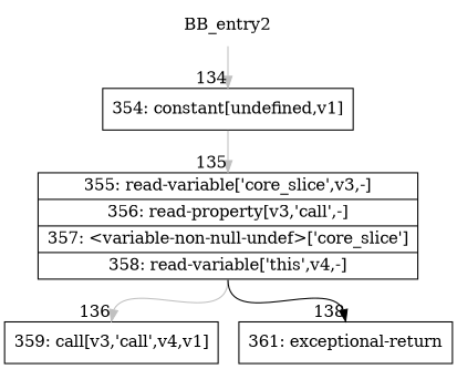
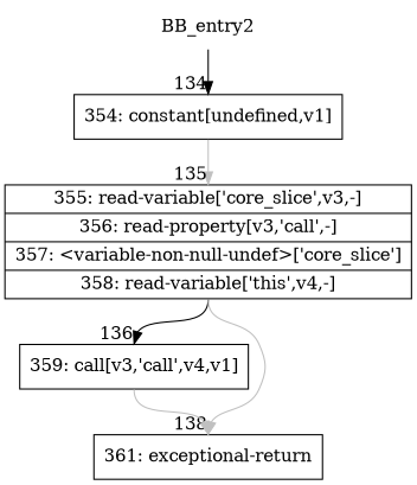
  digraph {
    rankdir=TD
    node [shape=record]
    edge [headport=n tailport=s color=gray]
    n1 [label=BB_entry2 shape=none]
    n2 [label="{354: constant[undefined,v1]}"]
    n3 [label="{355: read-variable['core_slice',v3,-]|356: read-property[v3,'call',-]|357: \<variable-non-null-undef\>['core_slice']|358: read-variable['this',v4,-]}"]
    n4 [label="{359: call[v3,'call',v4,v1]}"]
    n5 [label="{361: exceptional-return}"]
-   n1 -> n2 [headlabel="    134"]
+   n1 -> n2 [headlabel="    134" color=""]
    n2 -> n3 [headlabel="      135"]
-   n3 -> n4 [headlabel="      136"]
-   n3 -> n5 [color=black headlabel="      138"]
+   n3 -> n4 [headlabel="      136" color=""]
+   n3 -> n5 [headlabel="      138"]
+   n4 -> n5
  }
